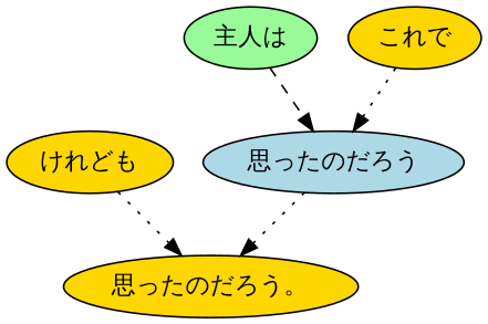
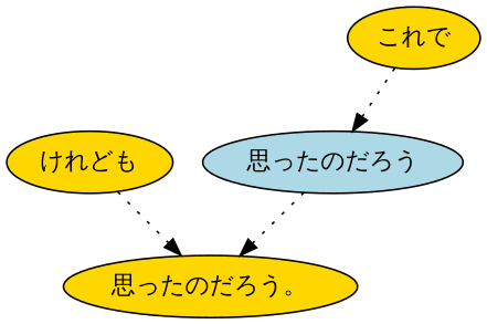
  digraph {
    fontname=Montserrat
    node [fillcolor=gold fontname=Montserrat style=filled]
    edge [fontname=Montserrat style=dotted]
    n1 [label="けれども"]
    n2 [label="思ったのだろう。"]
-   n3 [fillcolor=palegreen label="主人は"]
    n4 [fillcolor=lightblue label="思ったのだろう"]
    n5 [label="これで"]
    n1 -> n2
-   n3 -> n4 [style=dashed]
    n4 -> n2
    n5 -> n4
  }
